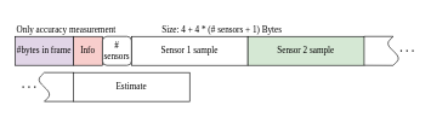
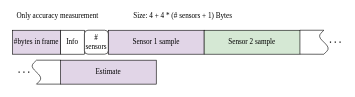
  <mxCell id="0" />
  <mxCell id="1" parent="0" />
- <mxCell id="2" value="Only accuracy measurement" style="text;html=1;align=left;verticalAlign=bottom;resizable=0;points=[];autosize=1;strokeColor=none;fillColor=none;fontFamily=Times New Roman;" parent="1" vertex="1"><mxGeometry x="20" y="20" width="160" height="30" as="geometry" /></mxCell>
- <mxCell id="3" value="Info" style="rounded=0;whiteSpace=wrap;html=1;fontFamily=Times New Roman;fillColor=#f8cecc;" parent="1" vertex="1"><mxGeometry x="100" y="50" width="40" height="40" as="geometry" /></mxCell>
+ <mxCell id="2" value="Only accuracy measurement" style="text;html=1;align=left;verticalAlign=bottom;resizable=0;points=[];autosize=1;strokeColor=none;fillColor=none;fontFamily=Times New Roman;" parent="1" vertex="1"><mxGeometry x="25" y="5" width="160" height="30" as="geometry" /></mxCell>
+ <mxCell id="3" value="Info" style="rounded=0;whiteSpace=wrap;html=1;fontFamily=Times New Roman;" parent="1" vertex="1"><mxGeometry x="100" y="50" width="40" height="40" as="geometry" /></mxCell>
  <mxCell id="4" value="# sensors" style="whiteSpace=wrap;html=1;fontFamily=Times New Roman;rounded=1;" parent="1" vertex="1"><mxGeometry x="140" y="50" width="40" height="40" as="geometry" /></mxCell>
- <mxCell id="5" value="&lt;div&gt;Sensor 1 sample&lt;/div&gt;" style="rounded=0;whiteSpace=wrap;html=1;fontFamily=Times New Roman;" parent="1" vertex="1"><mxGeometry x="180" y="50" width="160" height="40" as="geometry" /></mxCell>
+ <mxCell id="5" value="&lt;div&gt;Sensor 1 sample&lt;/div&gt;" style="rounded=0;whiteSpace=wrap;html=1;fontFamily=Times New Roman;fillColor=#e1d5e7;" parent="1" vertex="1"><mxGeometry x="180" y="50" width="160" height="40" as="geometry" /></mxCell>
  <mxCell id="6" value="Sensor 2 sample" style="rounded=0;whiteSpace=wrap;html=1;fontFamily=Times New Roman;fillColor=#d5e8d4;" parent="1" vertex="1"><mxGeometry x="340" y="50" width="160" height="40" as="geometry" /></mxCell>
  <mxCell id="7" value="" style="endArrow=none;html=1;rounded=0;fontFamily=Times New Roman;" parent="1" edge="1"><mxGeometry width="50" height="50" relative="1" as="geometry"><mxPoint x="500" y="90" as="sourcePoint" /><mxPoint x="540" y="90.12" as="targetPoint" /></mxGeometry></mxCell>
  <mxCell id="8" value="" style="endArrow=none;html=1;rounded=0;exitX=1;exitY=1;exitDx=0;exitDy=0;fontFamily=Times New Roman;" parent="1" edge="1"><mxGeometry width="50" height="50" relative="1" as="geometry"><mxPoint x="500" y="50" as="sourcePoint" /><mxPoint x="540" y="50" as="targetPoint" /></mxGeometry></mxCell>
  <mxCell id="9" value="" style="endArrow=none;html=1;rounded=1;curved=0;fontFamily=Times New Roman;" parent="1" edge="1"><mxGeometry width="50" height="50" relative="1" as="geometry"><mxPoint x="540" y="90" as="sourcePoint" /><mxPoint x="540" y="50" as="targetPoint" /><Array as="points"><mxPoint x="550" y="80" /><mxPoint x="530" y="60" /></Array></mxGeometry></mxCell>
  <mxCell id="10" value="" style="endArrow=none;html=1;rounded=1;curved=0;fontFamily=Times New Roman;" parent="1" edge="1"><mxGeometry width="50" height="50" relative="1" as="geometry"><mxPoint x="60" y="140" as="sourcePoint" /><mxPoint x="60" y="100" as="targetPoint" /><Array as="points"><mxPoint x="70" y="130" /><mxPoint x="50" y="110" /></Array></mxGeometry></mxCell>
  <mxCell id="11" value="" style="endArrow=none;html=1;rounded=0;exitX=1;exitY=1;exitDx=0;exitDy=0;fontFamily=Times New Roman;" parent="1" edge="1"><mxGeometry width="50" height="50" relative="1" as="geometry"><mxPoint x="60" y="140" as="sourcePoint" /><mxPoint x="100" y="140" as="targetPoint" /></mxGeometry></mxCell>
  <mxCell id="12" value="" style="endArrow=none;html=1;rounded=0;exitX=1;exitY=1;exitDx=0;exitDy=0;fontFamily=Times New Roman;" parent="1" edge="1"><mxGeometry width="50" height="50" relative="1" as="geometry"><mxPoint x="60" y="100" as="sourcePoint" /><mxPoint x="100" y="100" as="targetPoint" /></mxGeometry></mxCell>
- <mxCell id="13" value="Estimate" style="rounded=0;whiteSpace=wrap;html=1;fontFamily=Times New Roman;" parent="1" vertex="1"><mxGeometry x="100" y="100" width="160" height="40" as="geometry" /></mxCell>
+ <mxCell id="13" value="Estimate" style="rounded=0;whiteSpace=wrap;html=1;fontFamily=Times New Roman;fillColor=#e1d5e7;" parent="1" vertex="1"><mxGeometry x="100" y="100" width="160" height="40" as="geometry" /></mxCell>
  <mxCell id="14" value="#bytes in frame" style="rounded=0;whiteSpace=wrap;html=1;fontFamily=Times New Roman;fillColor=#e1d5e7;" parent="1" vertex="1"><mxGeometry x="20" y="50" width="80" height="40" as="geometry" /></mxCell>
- <mxCell id="15" value="Size: 4 + 4 * (# sensors + 1) Bytes" style="text;html=1;align=left;verticalAlign=bottom;resizable=0;points=[];autosize=1;strokeColor=none;fillColor=none;fontFamily=Times New Roman;" parent="1" vertex="1"><mxGeometry x="220" y="20" width="190" height="30" as="geometry" /></mxCell>
+ <mxCell id="15" value="Size: 4 + 4 * (# sensors + 1) Bytes" style="text;html=1;align=left;verticalAlign=bottom;resizable=0;points=[];autosize=1;strokeColor=none;fillColor=none;fontFamily=Times New Roman;" parent="1" vertex="1"><mxGeometry x="220" y="5" width="190" height="30" as="geometry" /></mxCell>
  <mxCell id="16" value="" style="endArrow=none;dashed=1;html=1;dashPattern=1 3;strokeWidth=2;fontFamily=Times New Roman;" parent="1" edge="1"><mxGeometry width="50" height="50" relative="1" as="geometry"><mxPoint x="550" y="69.8" as="sourcePoint" /><mxPoint x="570" y="69.8" as="targetPoint" /></mxGeometry></mxCell>
  <mxCell id="17" value="" style="endArrow=none;dashed=1;html=1;dashPattern=1 3;strokeWidth=2;fontFamily=Times New Roman;" parent="1" edge="1"><mxGeometry width="50" height="50" relative="1" as="geometry"><mxPoint x="30" y="119.8" as="sourcePoint" /><mxPoint x="50" y="119.8" as="targetPoint" /></mxGeometry></mxCell>
